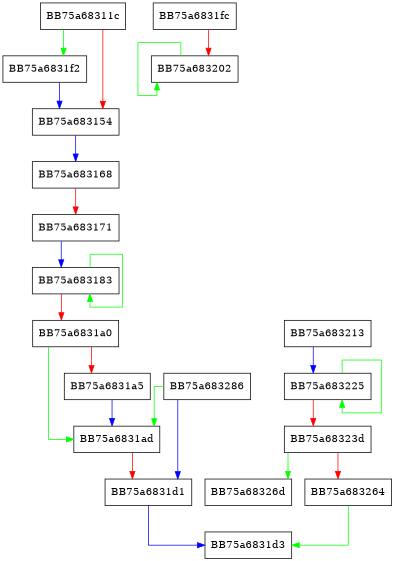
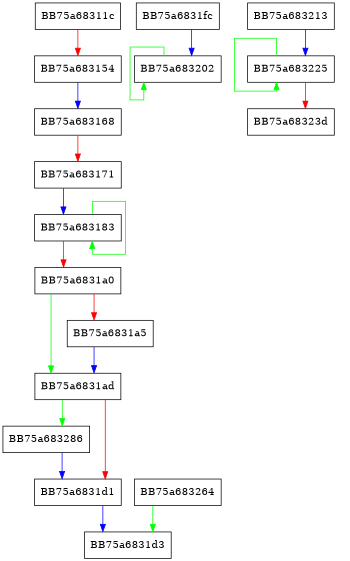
  digraph {
    splines=ortho
    node [shape=box]
    edge [color=green]
    BB75a68311c
-   BB75a6831f2
    BB75a683154
    BB75a683168
    BB75a683171
    BB75a6831fc
    BB75a683202
    BB75a683183
    BB75a6831a0
    BB75a6831ad
    BB75a6831a5
    BB75a683286
    BB75a6831d1
    BB75a6831d3
    BB75a683213
    BB75a683225
    BB75a68323d
-   BB75a68326d
    BB75a683264
-   BB75a68311c -> BB75a6831f2
    BB75a68311c -> BB75a683154 [color=red]
-   BB75a6831f2 -> BB75a683154 [color=blue]
    BB75a683154 -> BB75a683168 [color=blue]
    BB75a683168 -> BB75a683171 [color=red]
    BB75a683171 -> BB75a683183 [color=blue]
-   BB75a6831fc -> BB75a683202 [color=red]
+   BB75a6831fc -> BB75a683202 [color=blue]
    BB75a683202 -> BB75a683202
    BB75a683183 -> BB75a683183
    BB75a683183 -> BB75a6831a0 [color=red]
    BB75a6831a0 -> BB75a6831ad
    BB75a6831a0 -> BB75a6831a5 [color=red]
-   BB75a683286 -> BB75a6831ad
+   BB75a6831ad -> BB75a683286
    BB75a6831ad -> BB75a6831d1 [color=red]
    BB75a6831a5 -> BB75a6831ad [color=blue]
    BB75a683286 -> BB75a6831d1 [color=blue]
    BB75a6831d1 -> BB75a6831d3 [color=blue]
    BB75a683213 -> BB75a683225 [color=blue]
    BB75a683225 -> BB75a683225
    BB75a683225 -> BB75a68323d [color=red]
-   BB75a68323d -> BB75a68326d
-   BB75a68323d -> BB75a683264 [color=red]
    BB75a683264 -> BB75a6831d3
  }
